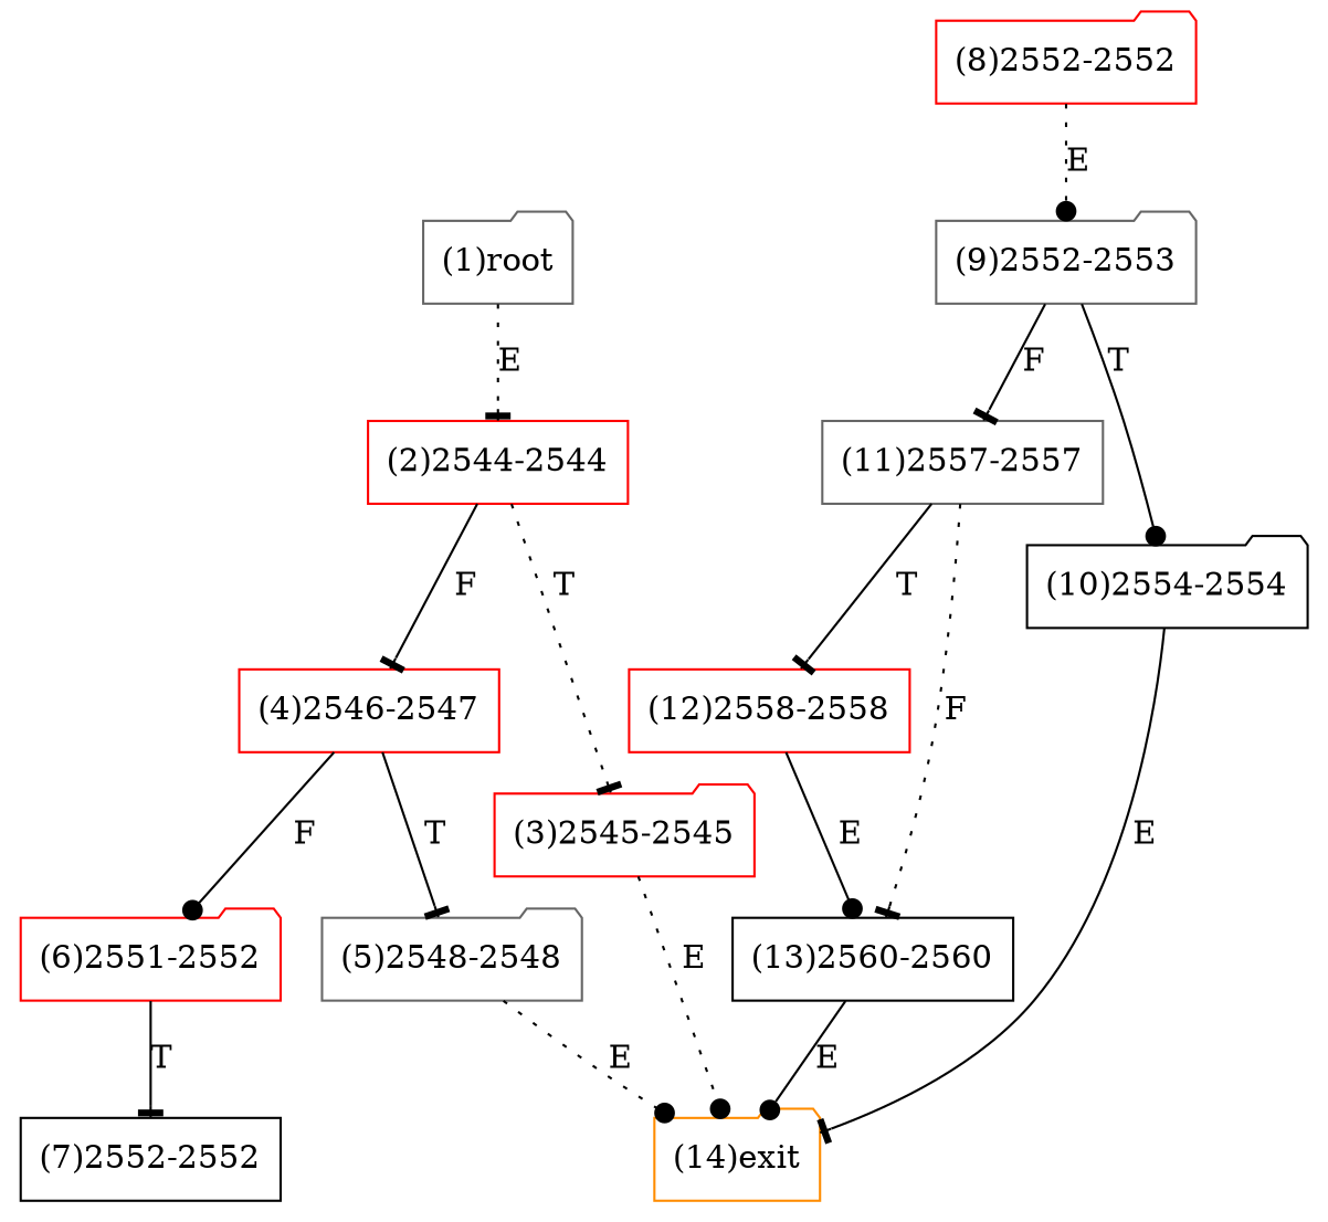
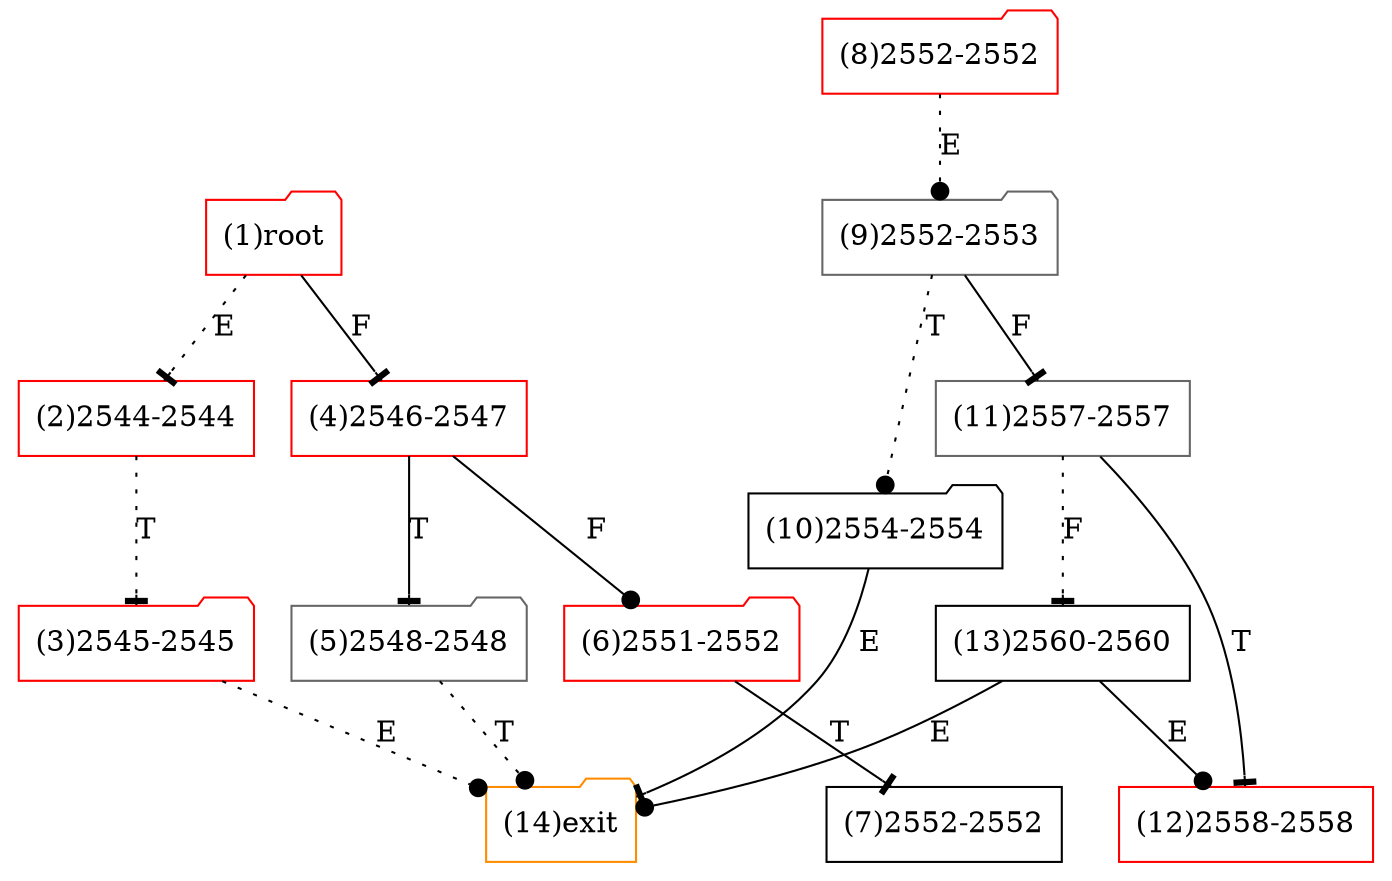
  digraph {
    node [color=red shape=folder]
    edge [arrowhead=tee style=solid]
-   n1 [color=gray40 label="(1)root"]
+   n1 [label="(1)root"]
    n2 [label="(2)2544-2544" shape=box]
    n3 [label="(3)2545-2545"]
    n4 [label="(4)2546-2547" shape=box]
    n5 [color=darkorange label="(14)exit"]
    n6 [color=gray40 label="(5)2548-2548"]
    n7 [label="(6)2551-2552"]
    n8 [color=black label="(7)2552-2552" shape=box]
    n9 [label="(8)2552-2552"]
    n10 [color=gray40 label="(9)2552-2553"]
    n11 [color=black label="(10)2554-2554"]
    n12 [color=gray40 label="(11)2557-2557" shape=box]
    n13 [label="(12)2558-2558" shape=box]
    n14 [color=black label="(13)2560-2560" shape=box]
    n1 -> n2 [label=E style=dotted]
    n2 -> n3 [label=T style=dotted]
-   n2 -> n4 [label=F]
+   n1 -> n4 [label=F]
    n3 -> n5 [arrowhead=dot label=E style=dotted]
    n4 -> n6 [label=T]
    n4 -> n7 [arrowhead=dot label=F]
-   n6 -> n5 [arrowhead=dot label=E style=dotted]
+   n6 -> n5 [arrowhead=dot label=T style=dotted]
    n7 -> n8 [label=T]
    n9 -> n10 [arrowhead=dot label=E style=dotted]
-   n10 -> n11 [arrowhead=dot label=T]
+   n10 -> n11 [arrowhead=dot label=T style=dotted]
    n10 -> n12 [label=F]
    n11 -> n5 [label=E]
    n12 -> n13 [label=T]
    n12 -> n14 [label=F style=dotted]
-   n13 -> n14 [arrowhead=dot label=E]
+   n14 -> n13 [arrowhead=dot label=E]
    n14 -> n5 [arrowhead=dot label=E]
  }
